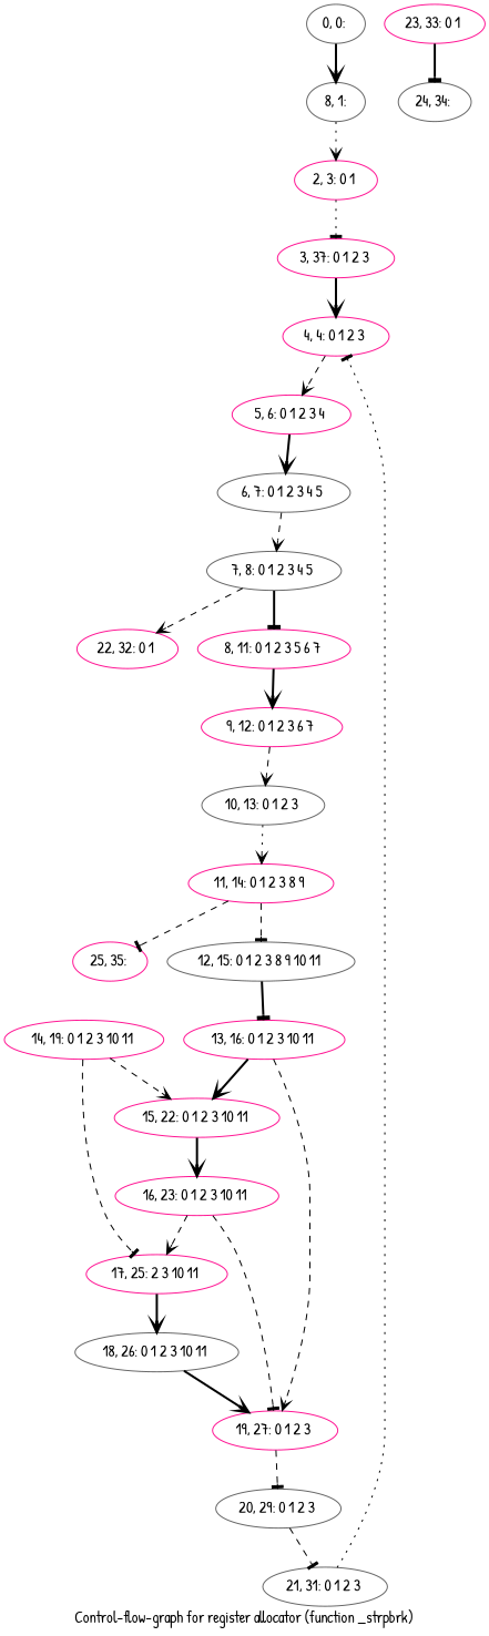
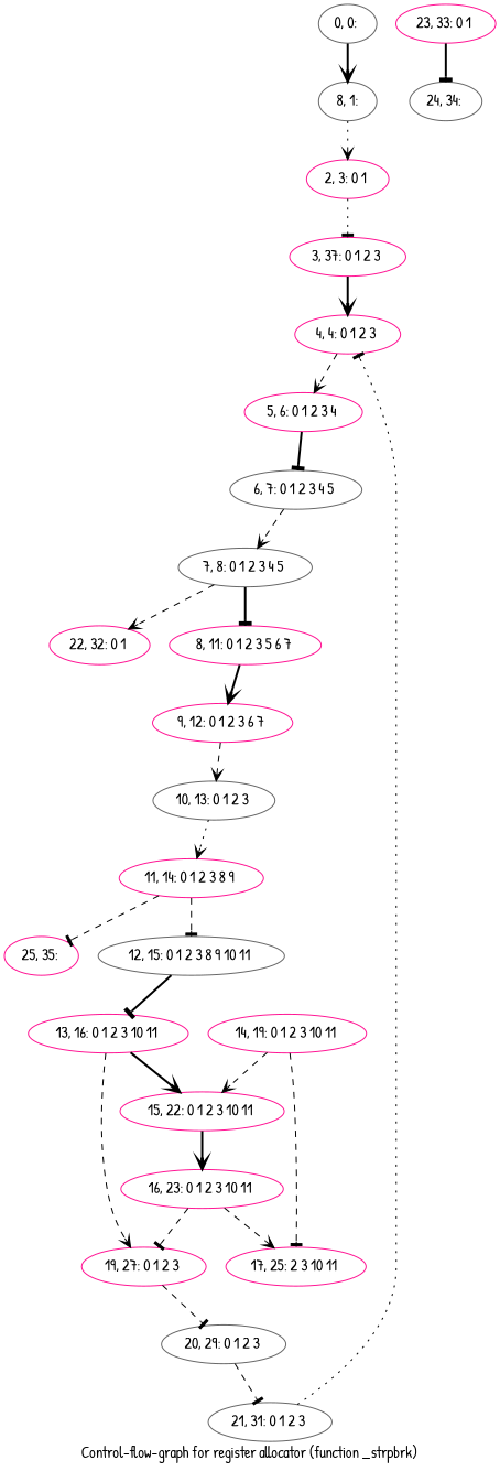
  digraph {
    fontname="Patrick Hand"
    label="Control-flow-graph for register allocator (function _strpbrk)"
    node [color=deeppink fontname="Patrick Hand"]
    edge [arrowhead=vee fontname="Patrick Hand" style=dashed]
    n1 [color=gray40 label="0, 0: "]
    n2 [color=gray40 label="8, 1:"]
    n3 [label="2, 3: 0 1 "]
    n4 [label="3, 37: 0 1 2 3 "]
    n5 [label="4, 4: 0 1 2 3 "]
    n6 [label="5, 6: 0 1 2 3 4 "]
    n7 [color=gray40 label="6, 7: 0 1 2 3 4 5 "]
    n8 [color=gray40 label="7, 8: 0 1 2 3 4 5 "]
    n9 [label="8, 11: 0 1 2 3 5 6 7 "]
    n10 [label="22, 32: 0 1 "]
    n11 [label="9, 12: 0 1 2 3 6 7 "]
    n12 [color=gray40 label="10, 13: 0 1 2 3 "]
    n13 [label="11, 14: 0 1 2 3 8 9 "]
    n14 [color=gray40 label="12, 15: 0 1 2 3 8 9 10 11 "]
    n15 [label="25, 35: "]
    n16 [label="13, 16: 0 1 2 3 10 11 "]
    n17 [label="19, 27: 0 1 2 3 "]
    n18 [label="15, 22: 0 1 2 3 10 11 "]
    n19 [label="14, 19: 0 1 2 3 10 11 "]
    n20 [label="17, 25: 2 3 10 11 "]
    n21 [color=gray40 label="20, 29: 0 1 2 3 "]
    n22 [label="16, 23: 0 1 2 3 10 11 "]
-   n23 [color=gray40 label="18, 26: 0 1 2 3 10 11 "]
    n24 [color=gray40 label="21, 31: 0 1 2 3 "]
    n25 [label="23, 33: 0 1 "]
    n26 [color=gray40 label="24, 34: "]
    n1 -> n2 [style=bold]
    n2 -> n3 [style=dotted]
    n3 -> n4 [arrowhead=tee style=dotted]
    n4 -> n5 [style=bold]
    n5 -> n6
-   n6 -> n7 [style=bold]
+   n6 -> n7 [arrowhead=tee style=bold]
    n7 -> n8
    n8 -> n9 [arrowhead=tee style=bold]
    n8 -> n10
    n9 -> n11 [style=bold]
    n11 -> n12
    n12 -> n13 [style=dotted]
    n13 -> n14 [arrowhead=tee]
    n13 -> n15 [arrowhead=tee]
    n14 -> n16 [arrowhead=tee style=bold]
    n16 -> n17
    n16 -> n18 [style=bold]
    n17 -> n21 [arrowhead=tee]
    n18 -> n22 [style=bold]
    n19 -> n18
    n19 -> n20 [arrowhead=tee]
-   n20 -> n23 [style=bold]
    n21 -> n24 [arrowhead=tee]
    n22 -> n17 [arrowhead=tee]
    n22 -> n20
-   n23 -> n17 [style=bold]
    n24 -> n5 [arrowhead=tee style=dotted]
    n25 -> n26 [arrowhead=tee style=bold]
  }
